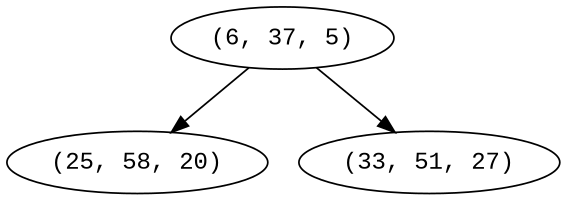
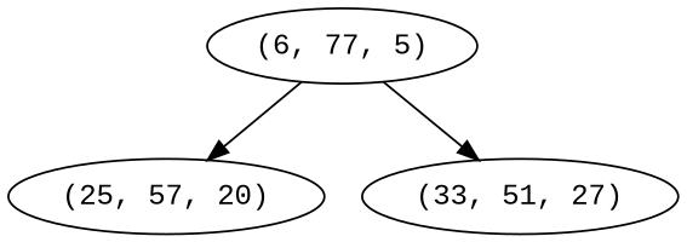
  digraph {
    fontname="Liberation Mono"
    node [fontname="Liberation Mono"]
    edge [fontname="Liberation Mono"]
-   "(6, 77, 5)" [label="(6, 37, 5)"]
-   "(25, 58, 20)"
+   "(6, 77, 5)"
+   "(25, 58, 20)" [label="(25, 57, 20)"]
    "(33, 51, 27)"
    "(6, 77, 5)" -> "(25, 58, 20)"
    "(6, 77, 5)" -> "(33, 51, 27)"
  }
